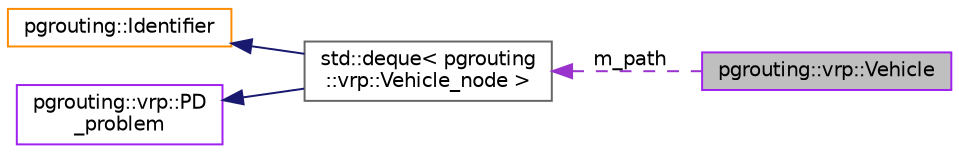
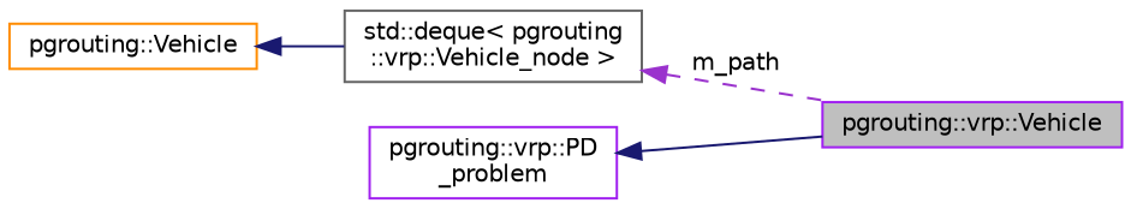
  digraph {
    rankdir=LR
    node [color=purple fillcolor=white fontname=Helvetica fontsize=10 shape=record style=filled]
    edge [color=midnightblue dir=back fontname=Helvetica fontsize=10 labelfontname=Helvetica labelfontsize=10 style=solid]
    n1 [fillcolor=grey75 fontcolor=black height=0.2 label="pgrouting::vrp::Vehicle" width=0.4]
-   n2 [color=darkorange height=0.2 label="pgrouting::Identifier" width=0.4]
+   n2 [color=darkorange height=0.2 label="pgrouting::Vehicle" width=0.4]
    n3 [color=gray40 height=0.2 label="std::deque\< pgrouting\l::vrp::Vehicle_node \>" width=0.4]
    n4 [height=0.2 label="pgrouting::vrp::PD\l_problem" width=0.4]
    n2 -> n3
    n3 -> n1 [color=darkorchid3 label=" m_path" style=dashed]
-   n4 -> n3
+   n4 -> n1
  }
